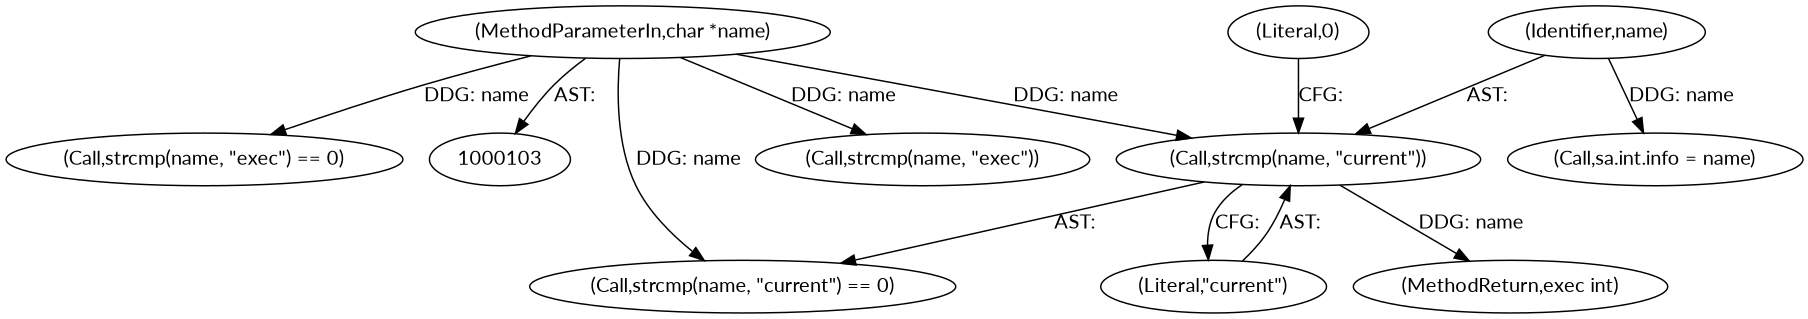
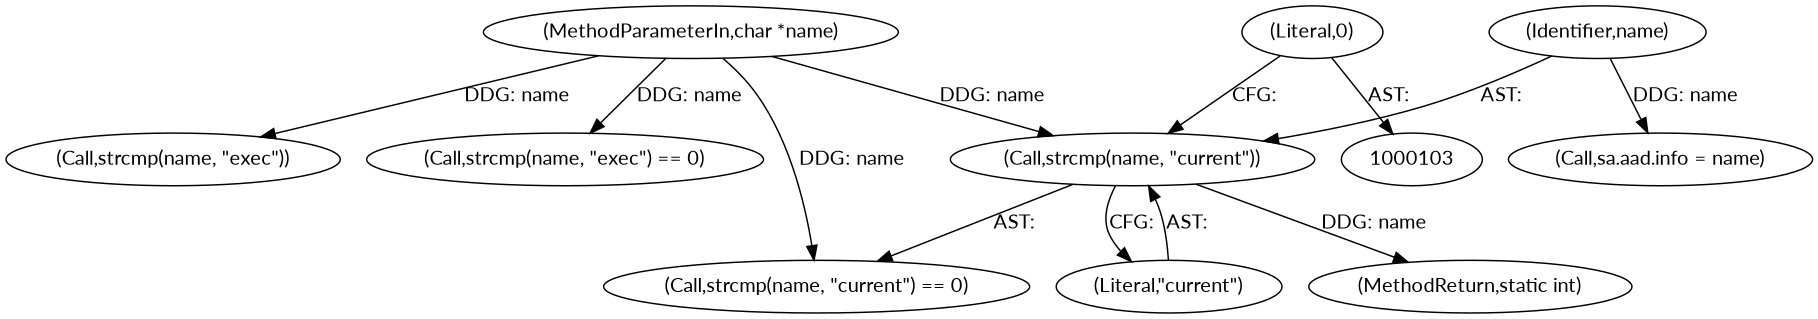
  digraph {
    fontname=Lato
    node [fontname=Lato]
    edge [fontname=Lato]
    n1 [label="(Call,strcmp(name, \"current\"))"]
    n2 [label="(Literal,\"current\")"]
    n3 [label="(Call,strcmp(name, \"current\") == 0)"]
-   n4 [label="(MethodReturn,exec int)"]
+   n4 [label="(MethodReturn,static int)"]
    n5 [label="(MethodParameterIn,char *name)"]
    n6 [label="(Call,strcmp(name, \"exec\"))"]
    n7 [label="(Call,strcmp(name, \"exec\") == 0)"]
    1000103
-   n9 [label="(Call,sa.int.info = name)"]
+   n9 [label="(Call,sa.aad.info = name)"]
    n10 [label="(Identifier,name)"]
    n11 [label="(Literal,0)"]
    n1 -> n2 [label="CFG: "]
    n1 -> n3 [label="AST: "]
    n1 -> n4 [label="DDG: name"]
    n2 -> n1 [label="AST: "]
    n5 -> n1 [label="DDG: name"]
    n5 -> n3 [label="DDG: name"]
    n5 -> n6 [label="DDG: name"]
    n5 -> n7 [label="DDG: name"]
-   n5 -> 1000103 [label="AST: "]
+   n11 -> 1000103 [label="AST: "]
    n10 -> n1 [label="AST: "]
    n10 -> n9 [label="DDG: name"]
    n11 -> n1 [label="CFG: "]
  }
